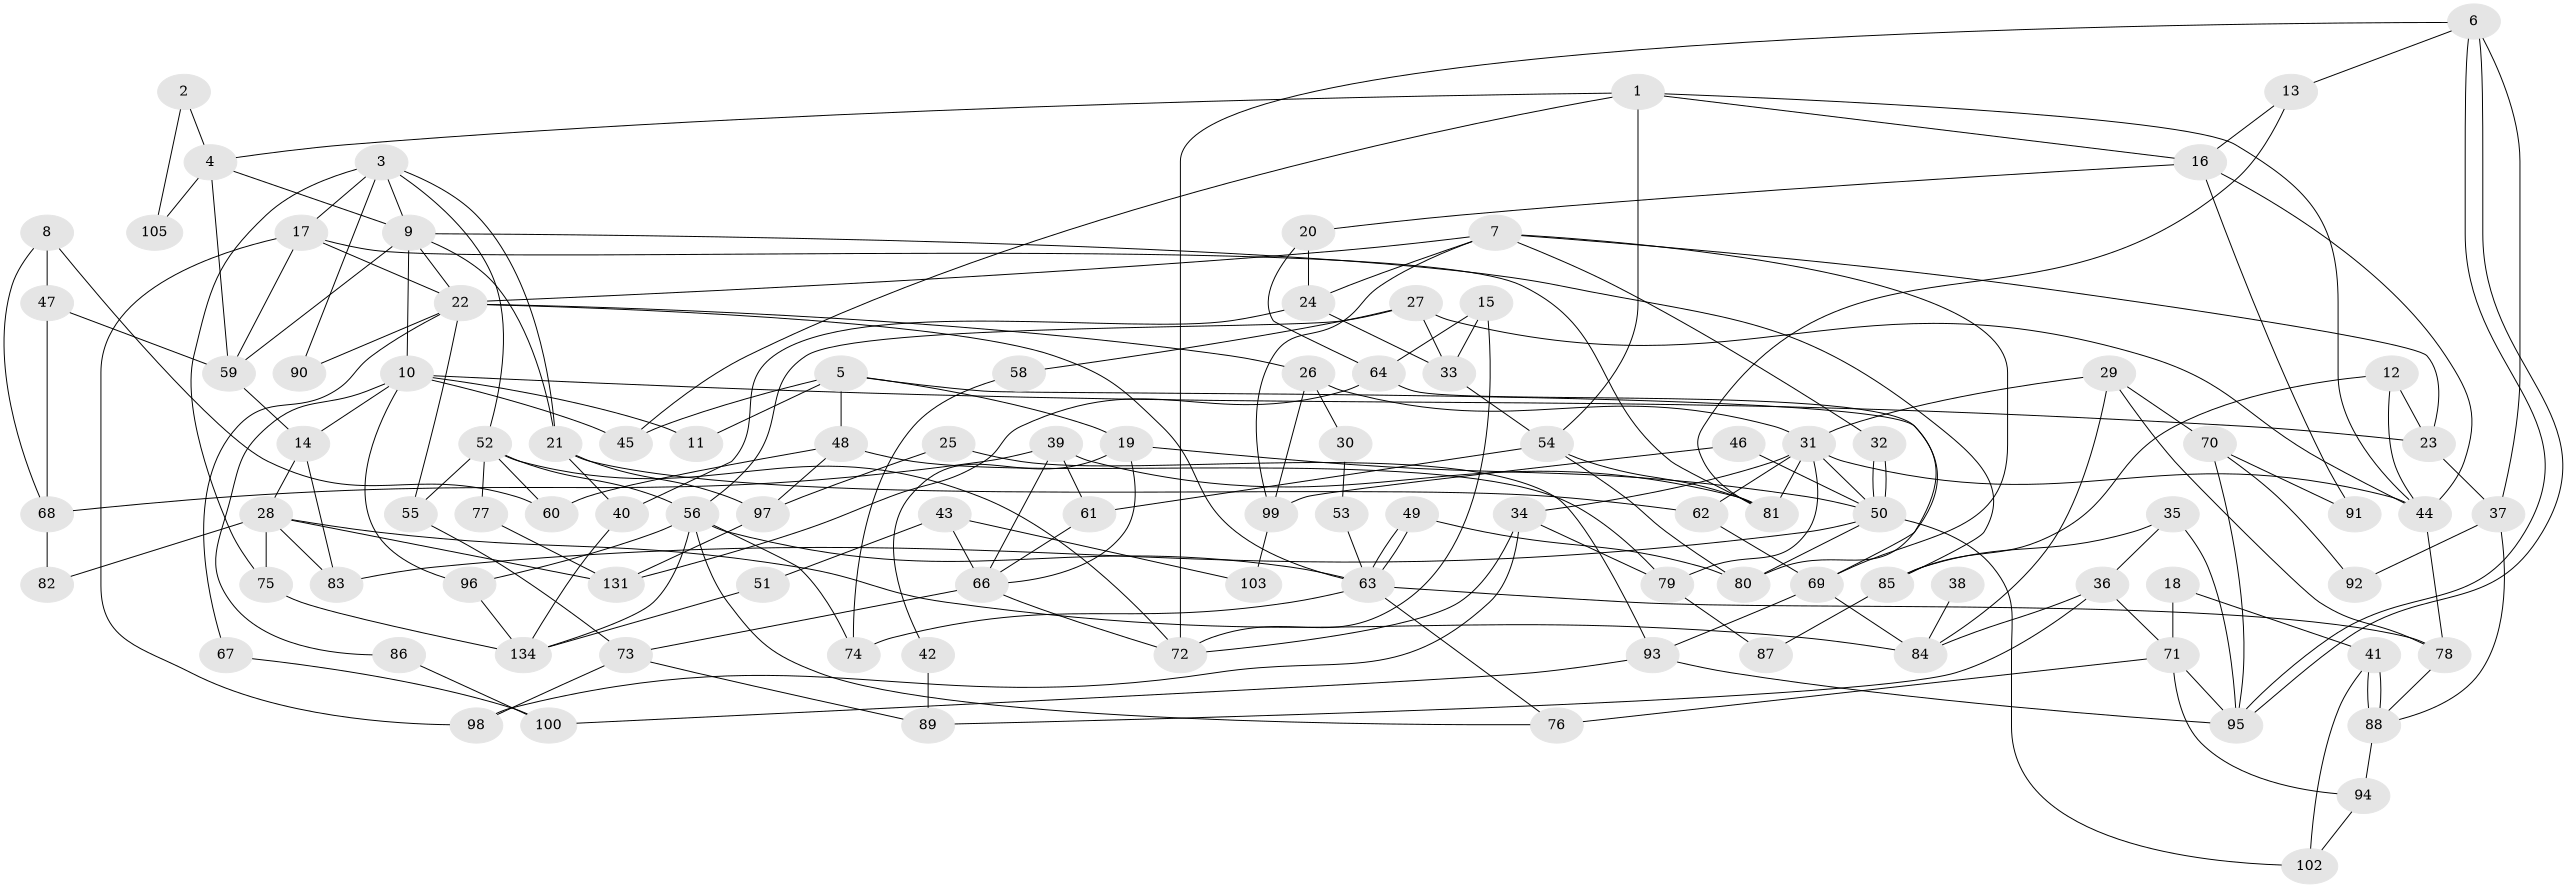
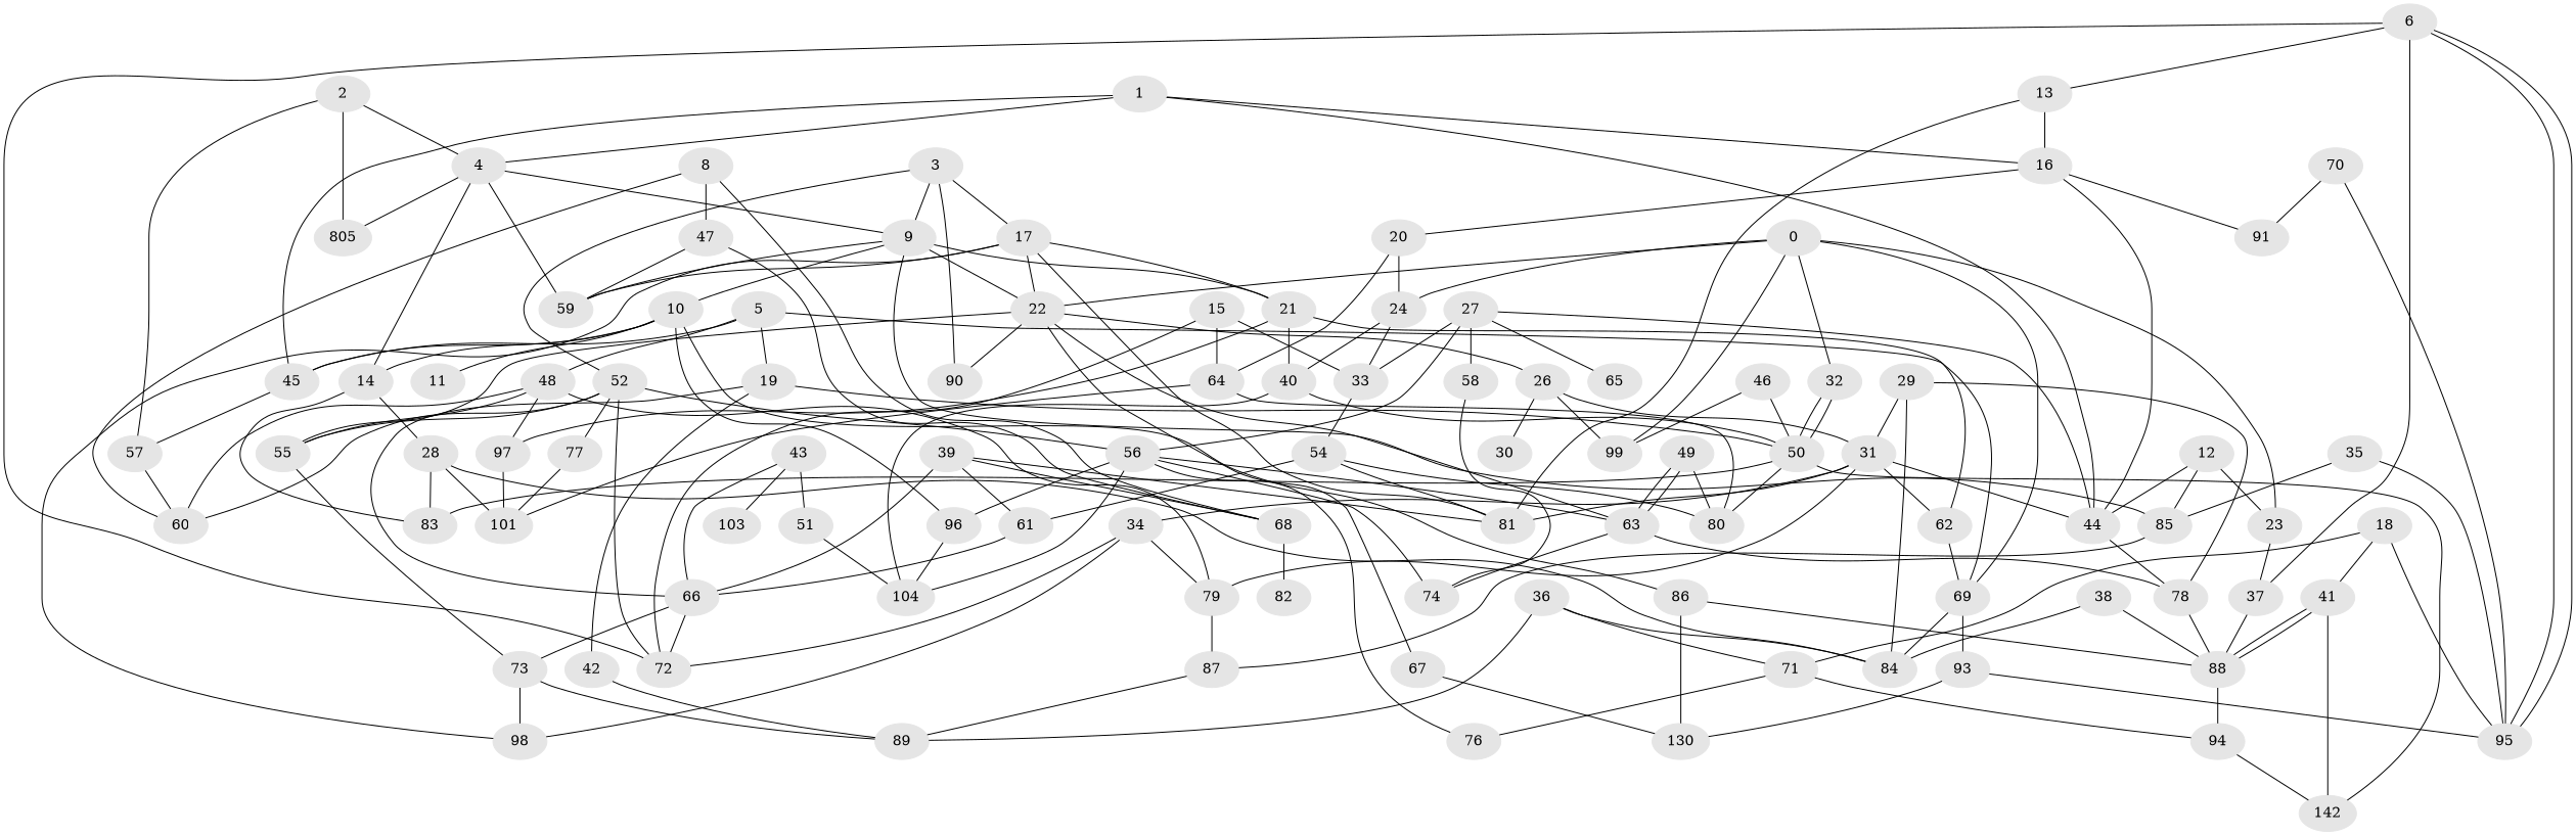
  graph {
    node [color=gray90 style=filled]
    1
    4
    16
    44
    45
    54
-   105
+   105 [label=805]
    9
    14
    59
    20
    91
    78
+   57
    81
    61
    80
    2
    60
    3
    17
    52
-   75
    90
    22
    10
    21
    85
    98
    72
    55
    56
    77
-   104 [label=134]
+   104
    28
    83
    5
    11
    19
    48
    69
    42
    50
    66
    97
    79
    93
    84
    6
    13
    37
    95
    88
-   92
-   7
+   7 [label=0]
    23
    24
    32
    99
    26
    63
    67
    33
    40
    103
    8
    47
    68
    82
    86
    96
    62
    87
-   100
+   100 [label=130]
    12
-   101 [label=131]
+   101
    15
    64
    18
    41
    71
-   102
+   102 [label=142]
    94
    76
    89
    73
    30
    31
    74
-   25
-   53
    34
    27
    58
+   65
    29
    70
    35
    36
    38
    39
    43
    51
    46
    49
    1 -- 4
    1 -- 16
    1 -- 44
    1 -- 45
-   1 -- 54
    4 -- 105
    4 -- 9
-   59 -- 14
+   4 -- 14
    4 -- 59
    16 -- 44
    16 -- 20
    16 -- 91
    44 -- 78
+   45 -- 57
    54 -- 81
    54 -- 61
    54 -- 80
    9 -- 59
    9 -- 22
    9 -- 10
    9 -- 21
    9 -- 85
    14 -- 28
    14 -- 83
    20 -- 24
    20 -- 64
    78 -- 88
+   57 -- 60
    61 -- 66
    2 -- 4
    2 -- 105
+   2 -- 57
    3 -- 9
    3 -- 17
    3 -- 52
-   3 -- 75
    3 -- 90
    17 -- 59
    17 -- 81
    17 -- 22
-   3 -- 21
+   17 -- 21
    17 -- 98
    52 -- 60
    52 -- 72
    52 -- 55
    52 -- 56
    52 -- 77
-   75 -- 104
    22 -- 90
    22 -- 55
    22 -- 26
    22 -- 63
    22 -- 67
    10 -- 45
    10 -- 14
    10 -- 11
-   10 -- 23
    10 -- 86
    10 -- 96
    21 -- 97
    21 -- 40
    21 -- 62
    85 -- 87
    55 -- 73
    56 -- 104
    56 -- 63
    56 -- 96
    56 -- 76
    56 -- 74
    77 -- 101
-   28 -- 75
    28 -- 83
    28 -- 84
-   28 -- 82
    28 -- 101
    5 -- 45
-   5 -- 11
    5 -- 19
    5 -- 48
    5 -- 69
    19 -- 42
    19 -- 50
    19 -- 66
    48 -- 60
+   48 -- 55
    48 -- 97
    48 -- 79
    69 -- 93
    69 -- 84
    42 -- 89
    50 -- 80
    50 -- 83
    50 -- 102
    66 -- 72
    66 -- 73
    97 -- 101
    79 -- 87
    93 -- 95
    93 -- 100
    6 -- 72
    6 -- 13
    6 -- 37
    6 -- 95
    6 -- 95
    13 -- 16
    13 -- 81
    37 -- 88
-   37 -- 92
    88 -- 94
    7 -- 22
    7 -- 69
    7 -- 23
    7 -- 24
    7 -- 32
    7 -- 99
    23 -- 37
    24 -- 33
    24 -- 40
    32 -- 50
    32 -- 50
-   99 -- 103
    26 -- 99
    26 -- 30
    26 -- 31
    63 -- 78
-   63 -- 76
    63 -- 74
    67 -- 100
    33 -- 54
    40 -- 104
-   31 -- 50
+   40 -- 50
    8 -- 60
    8 -- 47
    8 -- 68
    47 -- 59
    47 -- 68
    68 -- 82
+   86 -- 88
    86 -- 100
    96 -- 104
    62 -- 69
+   87 -- 89
    12 -- 44
    12 -- 85
    12 -- 23
    15 -- 72
    15 -- 33
    15 -- 64
    64 -- 80
    64 -- 101
-   71 -- 95
+   18 -- 95
    18 -- 41
    18 -- 71
    41 -- 88
    41 -- 88
    41 -- 102
    71 -- 94
    71 -- 76
    94 -- 102
    73 -- 98
    73 -- 89
-   30 -- 53
    31 -- 44
    31 -- 81
    31 -- 79
    31 -- 62
    31 -- 34
-   25 -- 97
-   25 -- 93
-   53 -- 63
    34 -- 98
    34 -- 72
    34 -- 79
    27 -- 44
    27 -- 56
    27 -- 33
    27 -- 58
+   27 -- 65
    58 -- 74
    29 -- 78
    29 -- 84
    29 -- 31
-   29 -- 70
    70 -- 91
    70 -- 95
-   70 -- 92
    35 -- 85
    35 -- 95
-   35 -- 36
    36 -- 84
    36 -- 71
    36 -- 89
    38 -- 84
+   38 -- 88
    39 -- 81
    39 -- 61
    39 -- 66
    39 -- 68
    43 -- 66
    43 -- 103
    43 -- 51
    51 -- 104
    46 -- 50
    46 -- 99
    49 -- 80
    49 -- 63
    49 -- 63
  }
